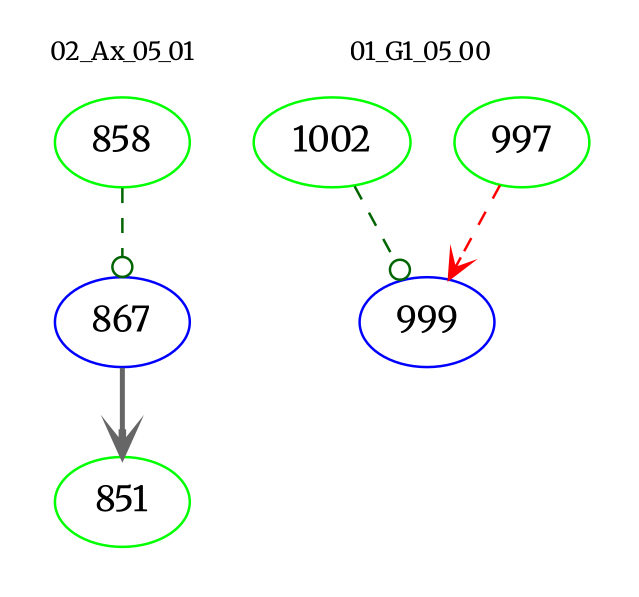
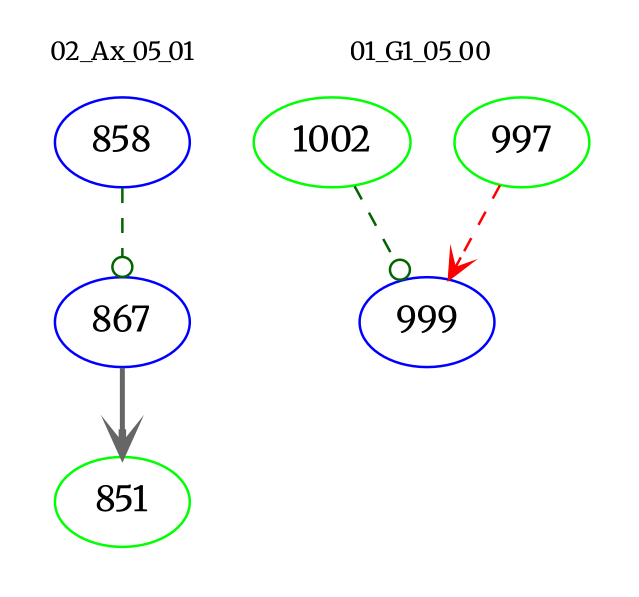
  digraph {
    fontname=Merriweather
    node [color=green fontname=Merriweather]
    edge [arrowhead=odot color=darkgreen fontname=Merriweather style=dashed]
-   n1 [label=858]
+   n1 [color=blue label=858]
    n2 [color=blue label=867]
    n3 [label=851]
    n4 [label=997]
    n5 [color=blue label=999]
    n6 [label=1002]
    subgraph cluster_1 {
      color=white
      fontsize=10
      label="02_Ax_05_01"
      n1
      n2
      n3
    }
    subgraph cluster_2 {
      color=white
      fontsize=10
      label="01_G1_05_00"
      n4
      n5
      n6
    }
    n1 -> n2
    n2 -> n3 [arrowhead=vee color=gray40 style=bold]
    n4 -> n5 [arrowhead=vee color=red]
    n6 -> n5
  }
